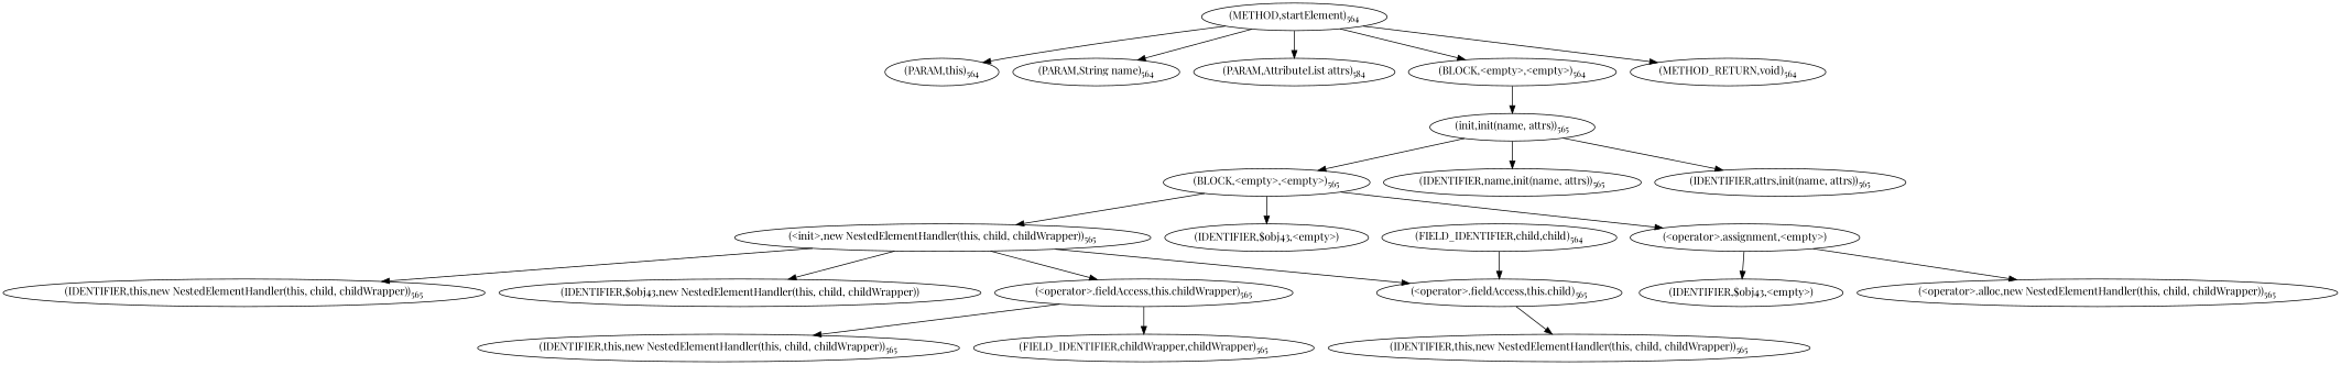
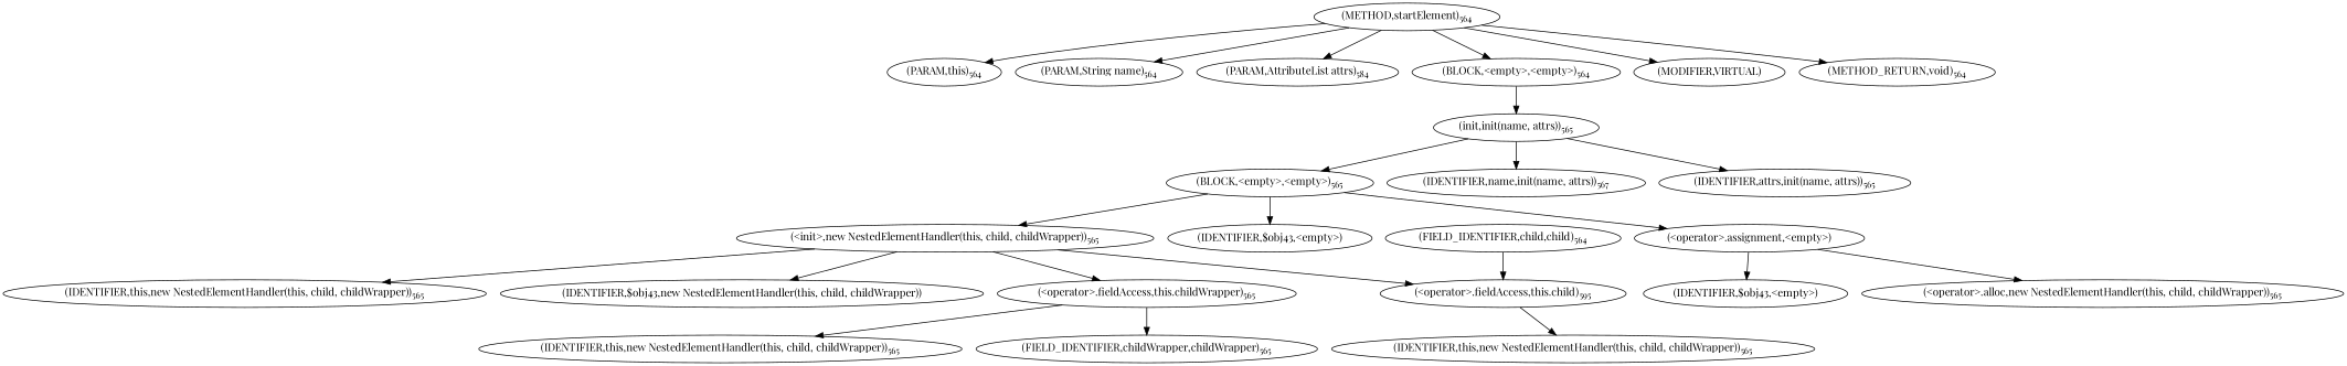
  digraph {
    fontname="Playfair Display"
    node [fontname="Playfair Display"]
    edge [fontname="Playfair Display"]
    n1 [label=<(METHOD,startElement)<SUB>564</SUB>>]
    n2 [label=<(PARAM,this)<SUB>564</SUB>>]
    n3 [label=<(PARAM,String name)<SUB>564</SUB>>]
    n4 [label=<(PARAM,AttributeList attrs)<SUB>584</SUB>>]
    n5 [label=<(BLOCK,&lt;empty&gt;,&lt;empty&gt;)<SUB>564</SUB>>]
+   n6 [label=<(MODIFIER,VIRTUAL)>]
    n7 [label=<(METHOD_RETURN,void)<SUB>564</SUB>>]
    n8 [label=<(init,init(name, attrs))<SUB>565</SUB>>]
    n9 [label=<(BLOCK,&lt;empty&gt;,&lt;empty&gt;)<SUB>565</SUB>>]
-   n10 [label=<(IDENTIFIER,name,init(name, attrs))<SUB>565</SUB>>]
+   n10 [label=<(IDENTIFIER,name,init(name, attrs))<SUB>567</SUB>>]
    n11 [label=<(IDENTIFIER,attrs,init(name, attrs))<SUB>565</SUB>>]
    n12 [label=<(&lt;operator&gt;.assignment,&lt;empty&gt;)>]
    n13 [label=<(&lt;init&gt;,new NestedElementHandler(this, child, childWrapper))<SUB>565</SUB>>]
    n14 [label=<(IDENTIFIER,$obj43,&lt;empty&gt;)>]
    n15 [label=<(IDENTIFIER,$obj43,&lt;empty&gt;)>]
    n16 [label=<(&lt;operator&gt;.alloc,new NestedElementHandler(this, child, childWrapper))<SUB>565</SUB>>]
    n17 [label=<(IDENTIFIER,$obj43,new NestedElementHandler(this, child, childWrapper))>]
    n18 [label=<(IDENTIFIER,this,new NestedElementHandler(this, child, childWrapper))<SUB>565</SUB>>]
-   n19 [label=<(&lt;operator&gt;.fieldAccess,this.child)<SUB>565</SUB>>]
+   n19 [label=<(&lt;operator&gt;.fieldAccess,this.child)<SUB>595</SUB>>]
    n20 [label=<(&lt;operator&gt;.fieldAccess,this.childWrapper)<SUB>565</SUB>>]
    n21 [label=<(IDENTIFIER,this,new NestedElementHandler(this, child, childWrapper))<SUB>565</SUB>>]
    n22 [label=<(IDENTIFIER,this,new NestedElementHandler(this, child, childWrapper))<SUB>565</SUB>>]
    n23 [label=<(FIELD_IDENTIFIER,childWrapper,childWrapper)<SUB>565</SUB>>]
    n24 [label=<(FIELD_IDENTIFIER,child,child)<SUB>564</SUB>>]
    n1 -> n2
    n1 -> n3
    n1 -> n4
    n1 -> n5
+   n1 -> n6
    n1 -> n7
    n5 -> n8
    n8 -> n9
    n8 -> n10
    n8 -> n11
    n9 -> n12
    n9 -> n13
    n9 -> n14
    n12 -> n15
    n12 -> n16
    n13 -> n17
    n13 -> n18
    n13 -> n19
    n13 -> n20
    n19 -> n21
    n20 -> n22
    n20 -> n23
    n24 -> n19
  }
